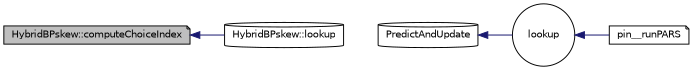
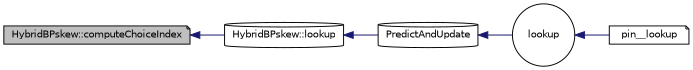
  digraph {
    rankdir=LR
    node [color=black fillcolor=white fontname=Helvetica fontsize=10 shape=note style=filled]
    edge [color=midnightblue dir=back fontname=Helvetica fontsize=10 labelfontname=Helvetica labelfontsize=10 style=solid]
    n1 [fillcolor=grey75 fontcolor=black height=0.2 label="HybridBPskew::computeChoiceIndex" width=0.4]
    n2 [height=0.2 label="HybridBPskew::lookup" shape=cylinder width=0.4]
    n3 [height=0.2 label=PredictAndUpdate shape=cylinder width=0.4]
    n4 [height=0.2 label=lookup shape=circle width=0.4]
-   n5 [height=0.2 label=pin__runPARS width=0.4]
+   n5 [height=0.2 label=pin__lookup width=0.4]
    n1 -> n2
+   n2 -> n3
    n3 -> n4
    n4 -> n5
  }
